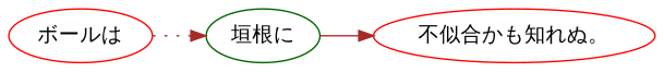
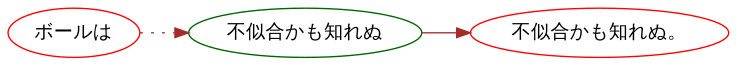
  digraph {
    rankdir=LR
    node [color=red]
    edge [color=brown]
-   n1 [color=darkgreen label="垣根に"]
+   n1 [color=darkgreen label="不似合かも知れぬ"]
    n2 [label="不似合かも知れぬ。"]
    n3 [label="ボールは"]
    n1 -> n2 [style=solid]
    n3 -> n1 [style=dotted]
  }
